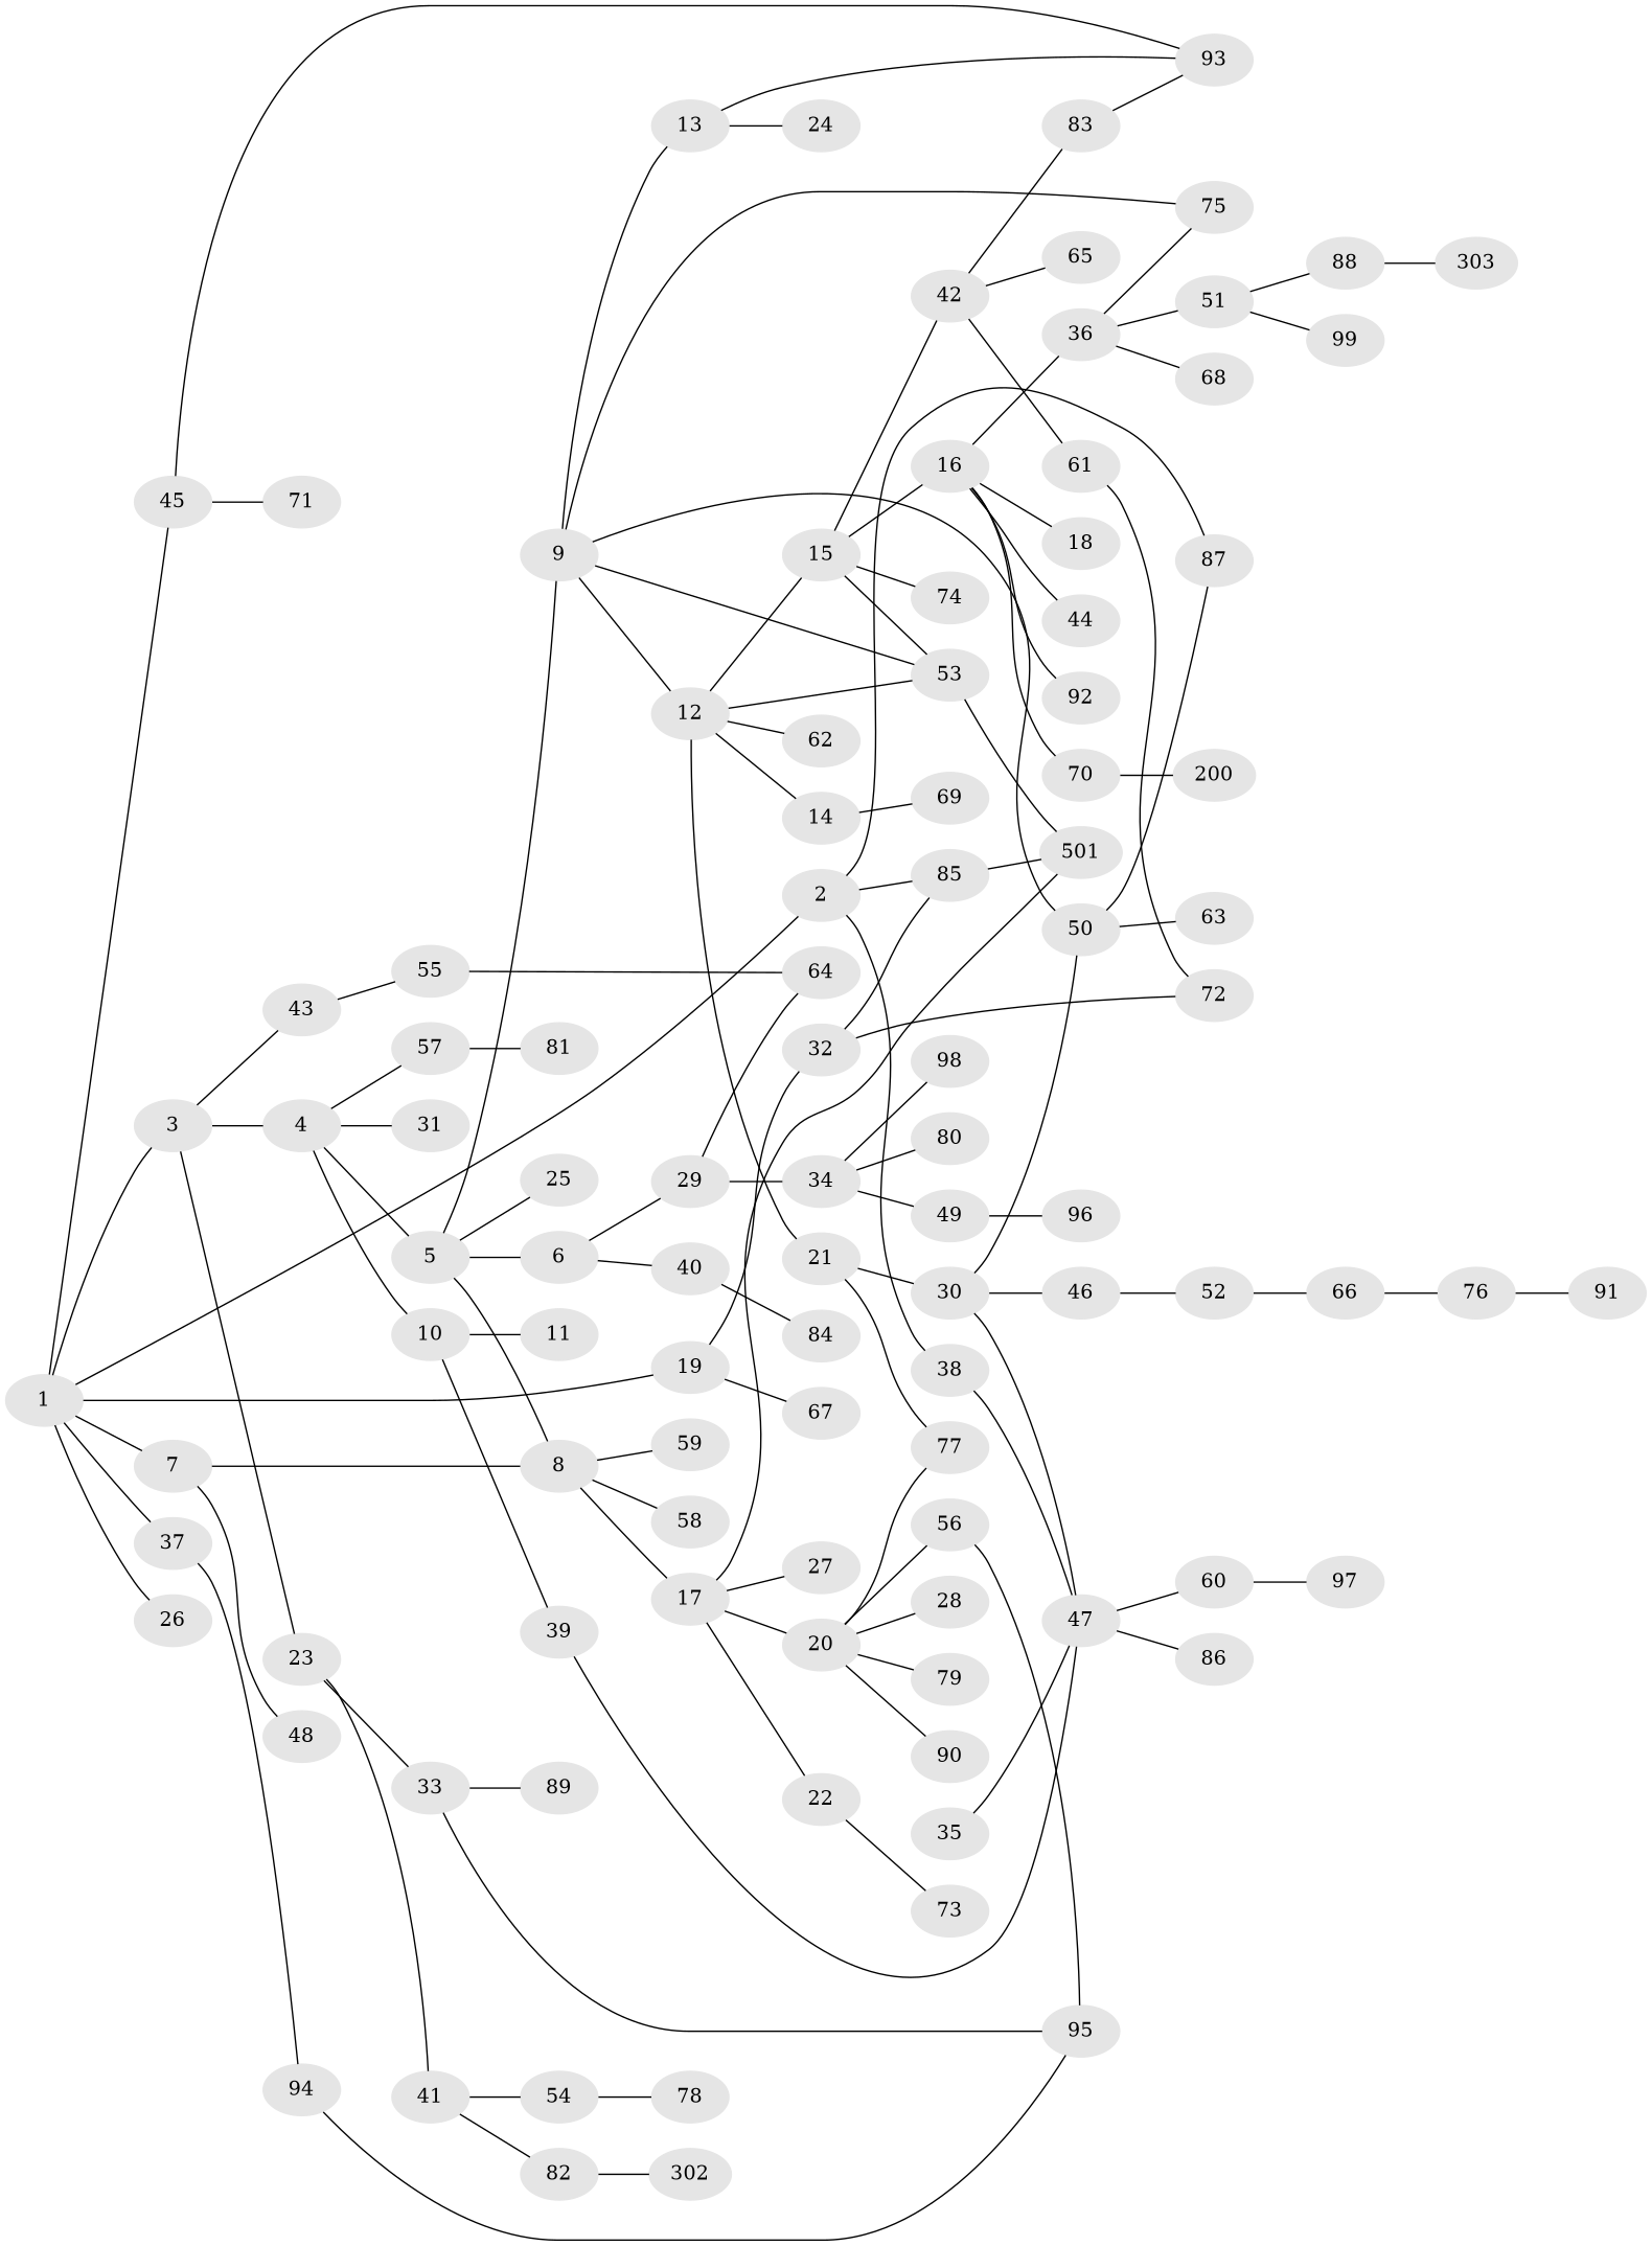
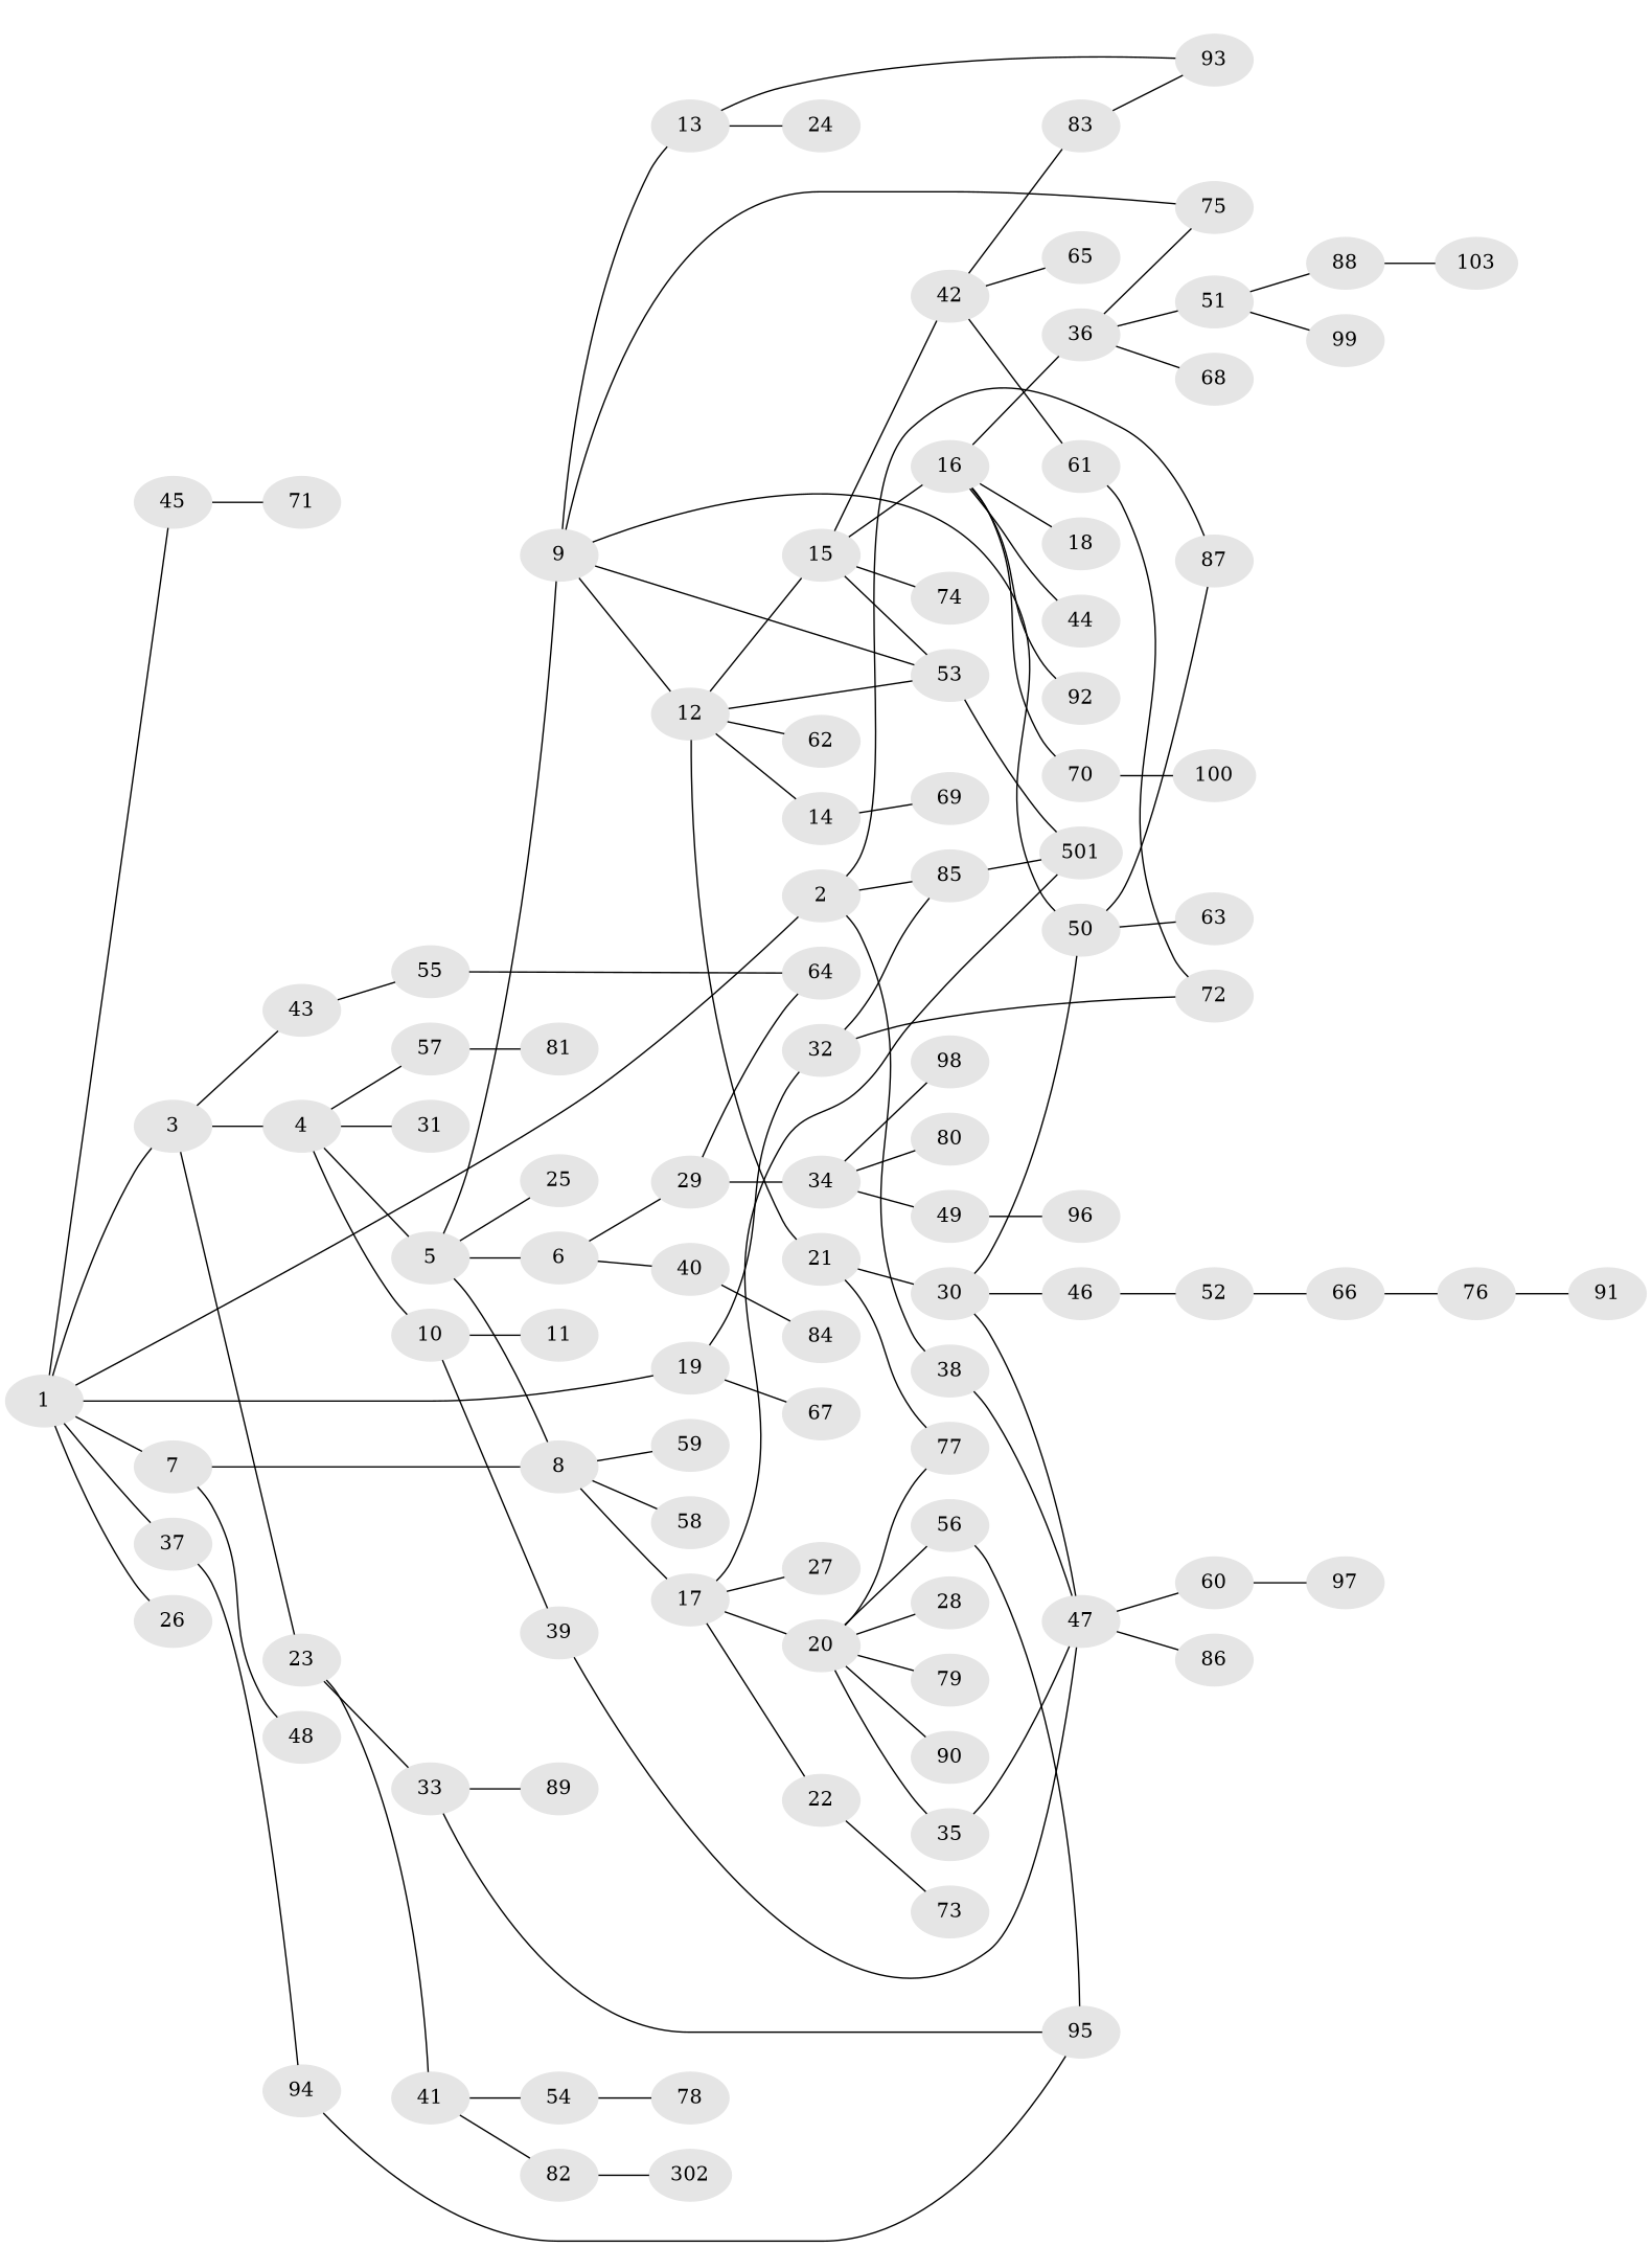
  graph {
    rankdir=LR
    node [color=gray90 style=filled]
    1
    2
    3
    7
    19
    26
    37
    45
    38
    85
    87
    4
    23
    43
    8
    48
    32
    67
    94
    93
    71
    47
    n23 [label=501]
    5
    10
    31
    57
    33
    41
    55
    6
    9
    25
    11
    39
    81
    29
    40
    17
    58
    59
    12
    13
    50
    53
    75
    34
    64
    84
    20
    22
    27
    14
    15
    21
    62
    24
    63
    69
    16
    42
    74
    77
    30
    18
    36
    44
    70
    92
    61
    65
    83
    51
    68
-   100 [label=200]
+   100
    28
    35
    56
    79
    90
    73
    72
    95
    46
    89
    54
    82
    49
    80
    98
    52
    60
    86
    96
    88
    99
    78
    n98 [label=302]
    66
    97
-   103 [label=303]
+   103
    76
    91
    1 -- 2
    1 -- 3
    1 -- 7
    1 -- 19
    1 -- 26
    1 -- 37
    1 -- 45
    2 -- 38
    2 -- 85
    2 -- 87
    3 -- 4
    3 -- 23
    3 -- 43
    7 -- 8
    7 -- 48
    19 -- 32
    19 -- 67
    37 -- 94
-   45 -- 93
    45 -- 71
    38 -- 47
    85 -- n23
    4 -- 5
    4 -- 10
    4 -- 31
    4 -- 57
    23 -- 33
    23 -- 41
    43 -- 55
    8 -- 17
    8 -- 58
    8 -- 59
    32 -- 85
    32 -- 72
    94 -- 95
    47 -- 60
    47 -- 86
    5 -- 8
    5 -- 6
    5 -- 9
    5 -- 25
    10 -- 11
    10 -- 39
    57 -- 81
    33 -- 95
    33 -- 89
    41 -- 54
    41 -- 82
    55 -- 64
    6 -- 29
    6 -- 40
    9 -- 12
    9 -- 13
    9 -- 50
    9 -- 53
    9 -- 75
    39 -- 47
    29 -- 34
    29 -- 64
    40 -- 84
    17 -- n23
    17 -- 20
    17 -- 22
    17 -- 27
    12 -- 53
    12 -- 14
    12 -- 15
    12 -- 21
    12 -- 62
    13 -- 93
    13 -- 24
    50 -- 87
    50 -- 63
    53 -- n23
    34 -- 49
    34 -- 80
    34 -- 98
    20 -- 77
    20 -- 28
+   20 -- 35
    20 -- 56
    20 -- 79
    20 -- 90
    22 -- 73
    14 -- 69
    15 -- 53
    15 -- 16
    15 -- 42
    15 -- 74
    21 -- 77
    21 -- 30
    16 -- 18
    16 -- 36
    16 -- 44
    16 -- 70
    16 -- 92
    42 -- 61
    42 -- 65
    42 -- 83
    30 -- 47
    30 -- 50
    30 -- 46
    36 -- 75
    36 -- 51
    36 -- 68
    70 -- 100
    61 -- 72
    83 -- 93
    51 -- 88
    51 -- 99
    35 -- 47
    56 -- 95
    46 -- 52
    54 -- 78
    82 -- n98
    49 -- 96
    52 -- 66
    60 -- 97
    88 -- 103
    66 -- 76
    76 -- 91
  }
